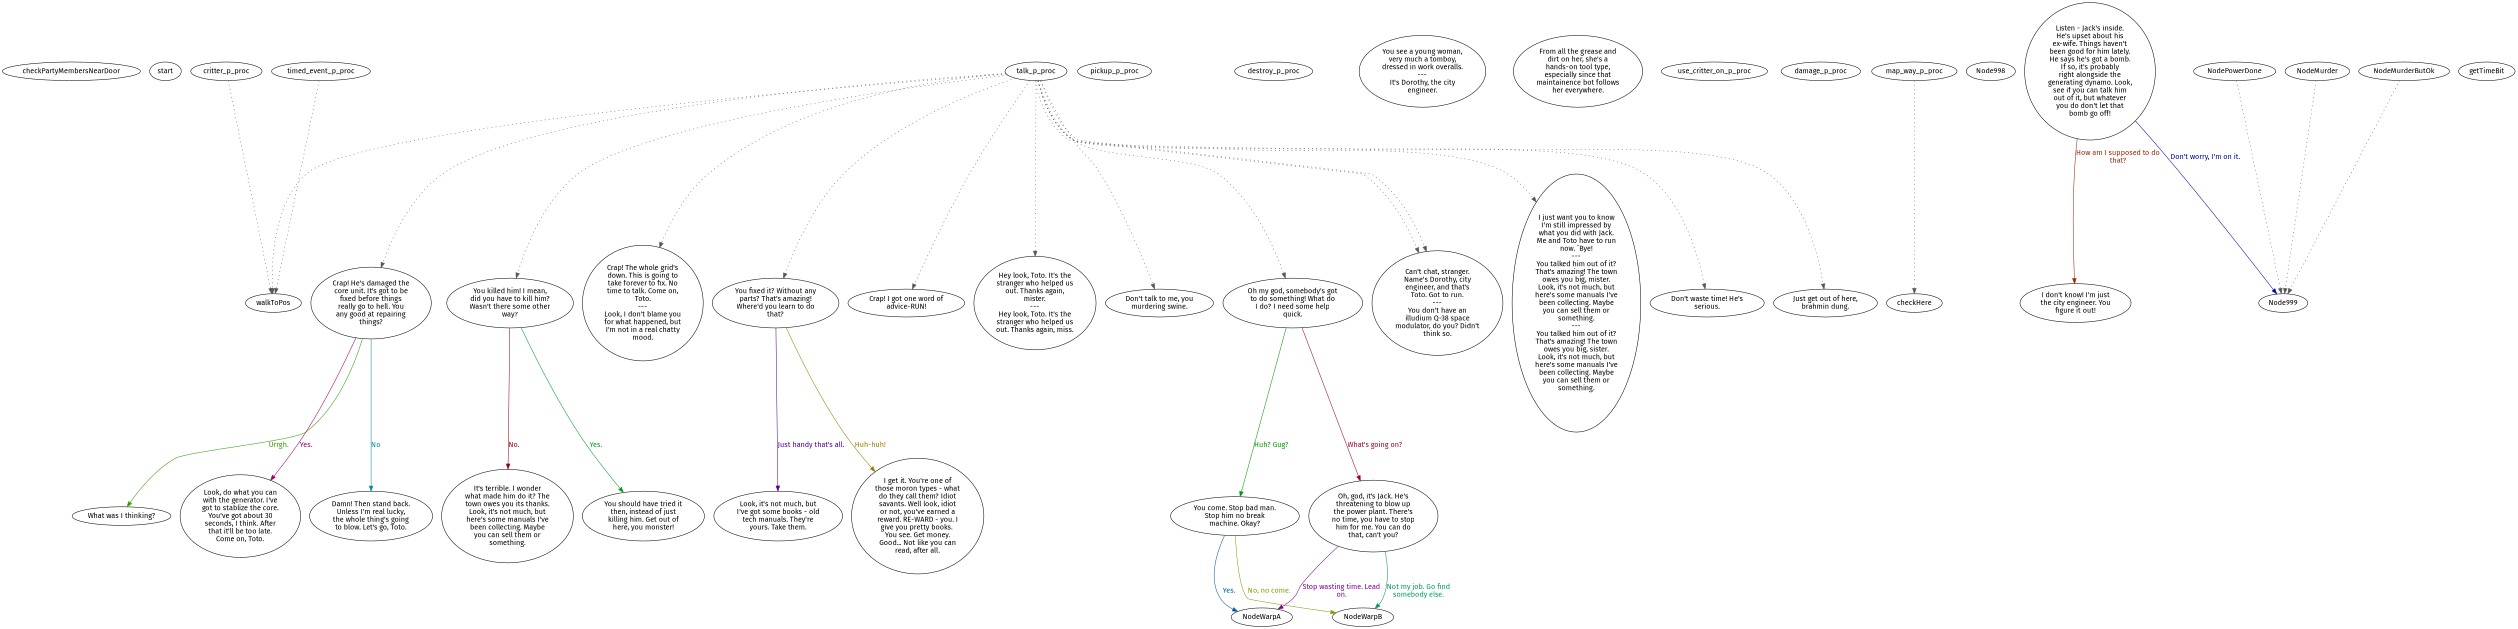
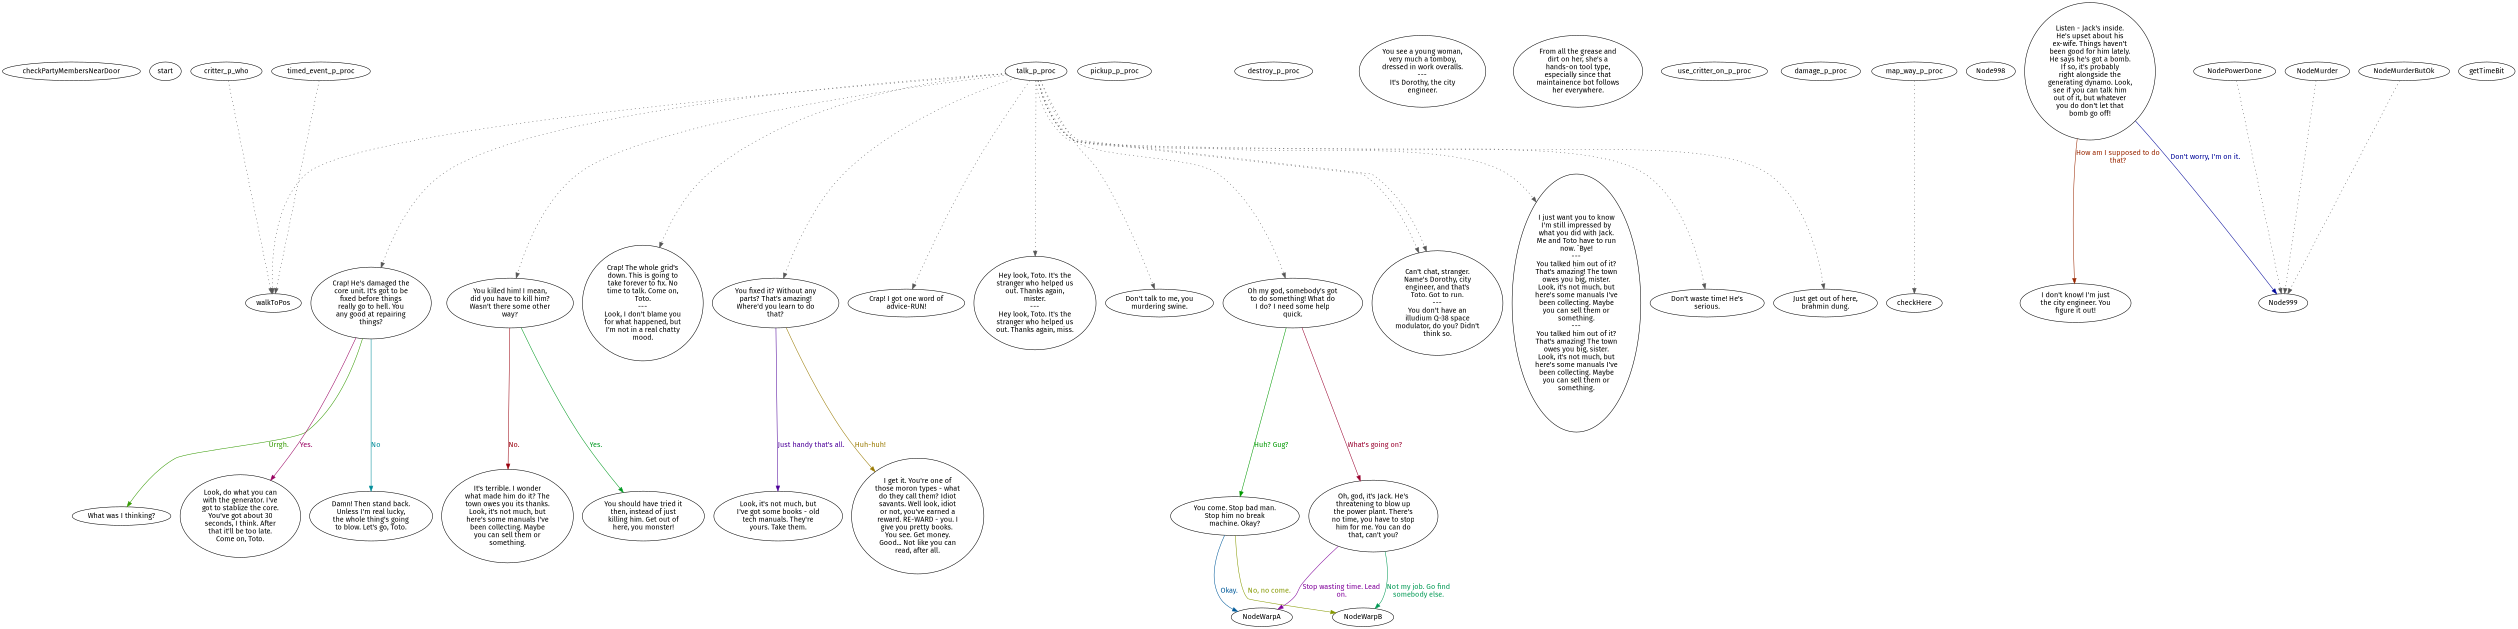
  digraph {
    fontname="Fira Sans"
    node [color="#000000" fillcolor="#FFFFFF" fontname="Fira Sans" style=filled]
    edge [color="#555555" fontname="Fira Sans" style=dotted]
    checkPartyMembersNearDoor
    start
-   critter_p_proc
+   critter_p_proc [label=critter_p_who]
    walkToPos
    pickup_p_proc
    talk_p_proc
    n7 [label="I just want you to know\nI'm still impressed by\nwhat you did with Jack.\nMe and Toto have to run\nnow. `Bye!\n---\nYou talked him out of it?\nThat's amazing! The town\nowes you big, mister.\nLook, it's not much, but\nhere's some manuals I've\nbeen collecting. Maybe\nyou can sell them or\nsomething.\n---\nYou talked him out of it?\nThat's amazing! The town\nowes you big, sister.\nLook, it's not much, but\nhere's some manuals I've\nbeen collecting. Maybe\nyou can sell them or\nsomething."]
    n8 [label="Don't waste time! He's\nserious."]
    n9 [label="Just get out of here,\nbrahmin dung."]
    n10 [label="Crap! He's damaged the\ncore unit. It's got to be\nfixed before things\nreally go to hell. You\nany good at repairing\nthings?"]
    n11 [label="You killed him! I mean,\ndid you have to kill him?\nWasn't there some other\nway?"]
    n12 [label="Crap! The whole grid's\ndown. This is going to\ntake forever to fix. No\ntime to talk. Come on,\nToto.\n---\nLook, I don't blame you\nfor what happened, but\nI'm not in a real chatty\nmood."]
    n13 [label="You fixed it? Without any\nparts? That's amazing!\nWhere'd you learn to do\nthat?"]
    n14 [label="Crap! I got one word of\nadvice-RUN!"]
    n15 [label="Hey look, Toto. It's the\nstranger who helped us\nout. Thanks again,\nmister.\n---\nHey look, Toto. It's the\nstranger who helped us\nout. Thanks again, miss."]
    n16 [label="Don't talk to me, you\nmurdering swine."]
    n17 [label="Oh my god, somebody's got\nto do something! What do\nI do? I need some help\nquick."]
    n18 [label="Can't chat, stranger.\nName's Dorothy, city\nengineer, and that's\nToto. Got to run.\n---\nYou don't have an\nilludium Q-38 space\nmodulator, do you? Didn't\nthink so."]
    n19 [label="What was I thinking?"]
    n20 [label="Look, do what you can\nwith the generator. I've\ngot to stablize the core.\nYou've got about 30\nseconds, I think. After\nthat it'll be too late.\nCome on, Toto."]
    n21 [label="Damn! Then stand back.\nUnless I'm real lucky,\nthe whole thing's going\nto blow. Let's go, Toto."]
    n22 [label="You should have tried it\nthen, instead of just\nkilling him. Get out of\nhere, you monster!"]
    n23 [label="It's terrible. I wonder\nwhat made him do it? The\ntown owes you its thanks.\nLook, it's not much, but\nhere's some manuals I've\nbeen collecting. Maybe\nyou can sell them or\nsomething."]
    n24 [label="I get it. You're one of\nthose moron types - what\ndo they call them? Idiot\nsavants. Well look, idiot\nor not, you've earned a\nreward. RE-WARD - you. I\ngive you pretty books. \nYou see. Get money.\nGood... Not like you can\nread, after all."]
    n25 [label="Look, it's not much, but\nI've got some books - old\ntech manuals. They're\nyours. Take them."]
    n26 [label="You come. Stop bad man.\nStop him no break\nmachine. Okay?"]
    n27 [label="Oh, god, it's Jack. He's\nthreatening to blow up\nthe power plant. There's\nno time, you have to stop\nhim for me. You can do\nthat, can't you?"]
    NodeWarpA
    NodeWarpB
    destroy_p_proc
    n31 [label="You see a young woman,\nvery much a tomboy,\ndressed in work overalls.\n---\nIt's Dorothy, the city\nengineer."]
    n32 [label="From all the grease and\ndirt on her, she's a\nhands-on tool type,\nespecially since that\nmaintainence bot follows\nher everywhere."]
    n33 [label=use_critter_on_p_proc]
    damage_p_proc
    n35 [label=map_way_p_proc]
    checkHere
    Node998
    n38 [label="Listen - Jack's inside.\nHe's upset about his\nex-wife. Things haven't\nbeen good for him lately.\nHe says he's got a bomb.\nIf so, it's probably\nright alongside the\ngenerating dynamo. Look,\nsee if you can talk him\nout of it, but whatever\nyou do don't let that\nbomb go off!"]
    Node999
    n40 [label="I don't know! I'm just\nthe city engineer. You\nfigure it out!"]
    getTimeBit
    timed_event_p_proc
    NodePowerDone
    NodeMurder
    NodeMurderButOk
    critter_p_proc -> walkToPos
    talk_p_proc -> walkToPos
    talk_p_proc -> n7
    talk_p_proc -> n8
    talk_p_proc -> n9
    talk_p_proc -> n10
    talk_p_proc -> n11
    talk_p_proc -> n12
    talk_p_proc -> n13
    talk_p_proc -> n14
    talk_p_proc -> n15
    talk_p_proc -> n16
    talk_p_proc -> n17
    talk_p_proc -> n18
    talk_p_proc -> n18
    n10 -> n19 [color="#339900" fontcolor="#339900" label="Urrgh." style=""]
    n10 -> n20 [color="#990060" fontcolor="#990060" label="Yes." style=""]
    n10 -> n21 [color="#008C99" fontcolor="#008C99" label=No style=""]
    n11 -> n22 [color="#009920" fontcolor="#009920" label="Yes." style=""]
    n11 -> n23 [color="#99000D" fontcolor="#99000D" label="No." style=""]
    n13 -> n24 [color="#997900" fontcolor="#997900" label="Huh-huh!" style=""]
    n13 -> n25 [color="#4C0099" fontcolor="#4C0099" label="Just handy that's all." style=""]
    n17 -> n26 [color="#009900" fontcolor="#009900" label="Huh? Gug?" style=""]
    n17 -> n27 [color="#99002D" fontcolor="#99002D" label="What's going on?" style=""]
-   n26 -> NodeWarpA [color="#005999" fontcolor="#005999" label="Yes." style=""]
+   n26 -> NodeWarpA [color="#005999" fontcolor="#005999" label="Okay." style=""]
    n26 -> NodeWarpB [color="#869900" fontcolor="#869900" label="No, no come." style=""]
    n27 -> NodeWarpA [color="#7F0099" fontcolor="#7F0099" label="Stop wasting time. Lead\non." style=""]
    n27 -> NodeWarpB [color="#009953" fontcolor="#009953" label="Not my job. Go find\nsomebody else." style=""]
    n35 -> checkHere
    n38 -> Node999 [color="#000699" fontcolor="#000699" label="Don't worry, I'm on it." style=""]
    n38 -> n40 [color="#992600" fontcolor="#992600" label="How am I supposed to do\nthat?" style=""]
    timed_event_p_proc -> walkToPos
    NodePowerDone -> Node999
    NodeMurder -> Node999
    NodeMurderButOk -> Node999
  }
